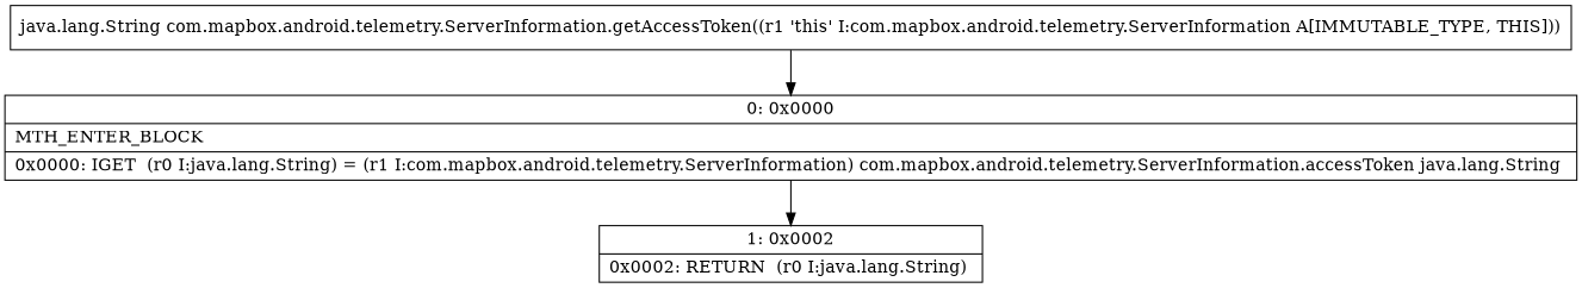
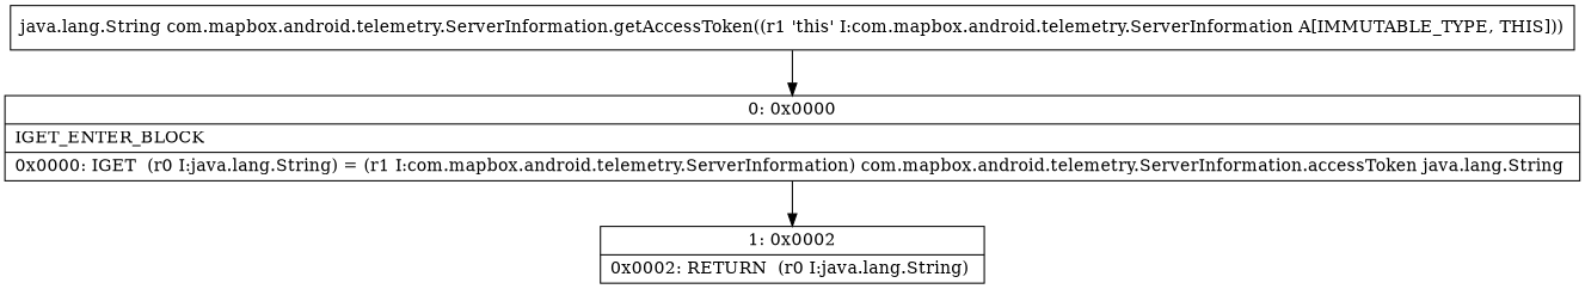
  digraph {
    node [shape=record]
-   n1 [label="{0\:\ 0x0000|MTH_ENTER_BLOCK\l|0x0000: IGET  (r0 I:java.lang.String) = (r1 I:com.mapbox.android.telemetry.ServerInformation) com.mapbox.android.telemetry.ServerInformation.accessToken java.lang.String \l}"]
+   n1 [label="{0\:\ 0x0000|IGET_ENTER_BLOCK\l|0x0000: IGET  (r0 I:java.lang.String) = (r1 I:com.mapbox.android.telemetry.ServerInformation) com.mapbox.android.telemetry.ServerInformation.accessToken java.lang.String \l}"]
    n2 [label="{1\:\ 0x0002|0x0002: RETURN  (r0 I:java.lang.String) \l}"]
    n3 [label="{java.lang.String com.mapbox.android.telemetry.ServerInformation.getAccessToken((r1 'this' I:com.mapbox.android.telemetry.ServerInformation A[IMMUTABLE_TYPE, THIS])) }"]
    n1 -> n2
    n3 -> n1
  }
